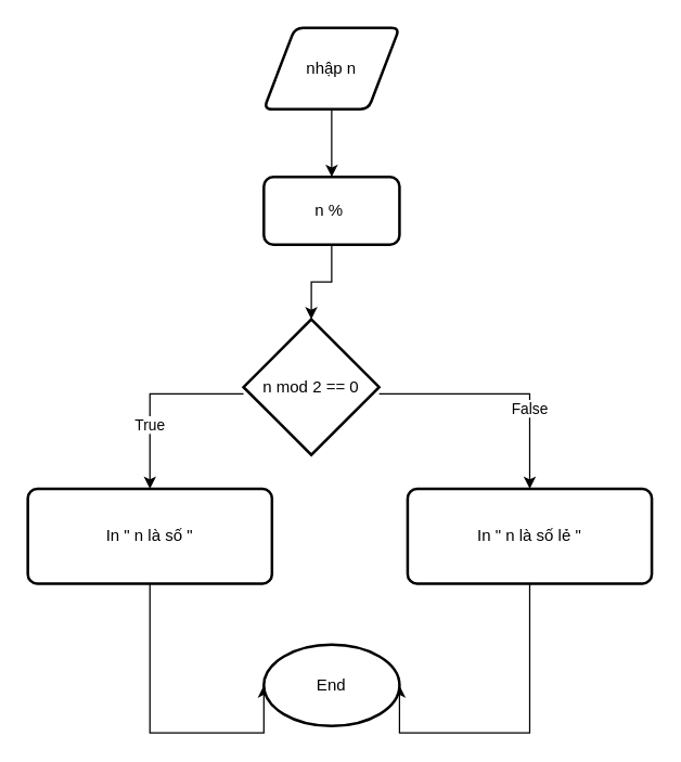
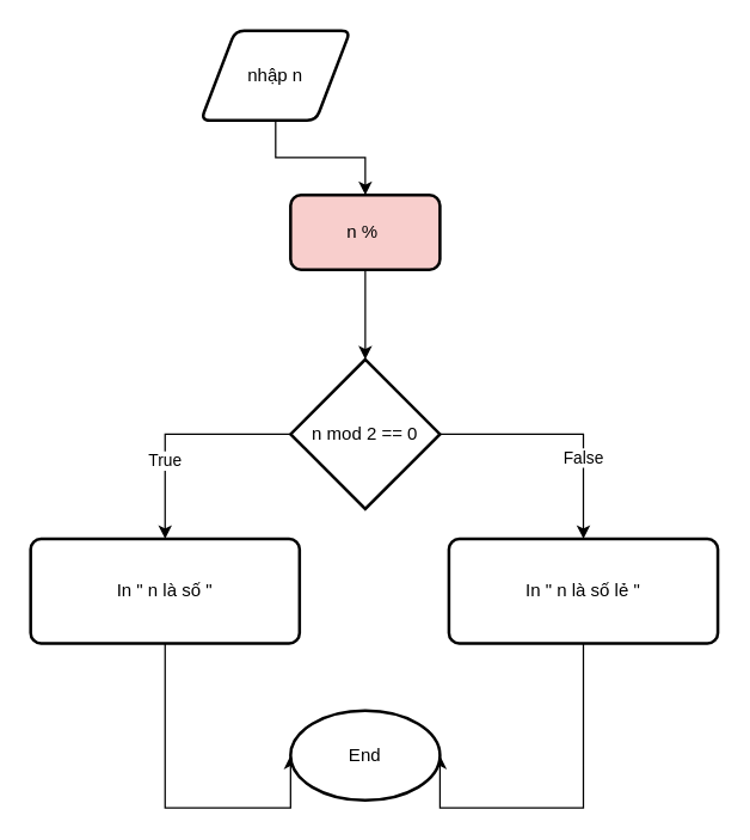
  <mxCell id="0" />
  <mxCell id="1" parent="0" />
  <mxCell id="2" style="edgeStyle=orthogonalEdgeStyle;rounded=0;orthogonalLoop=1;jettySize=auto;html=1;entryX=0.5;entryY=0;entryDx=0;entryDy=0;" parent="1" source="3" target="5" edge="1"><mxGeometry relative="1" as="geometry" /></mxCell>
- <mxCell id="3" value="nhập n" style="shape=parallelogram;html=1;strokeWidth=2;perimeter=parallelogramPerimeter;whiteSpace=wrap;rounded=1;arcSize=12;size=0.23;" parent="1" vertex="1"><mxGeometry x="194" y="20" width="100" height="60" as="geometry" /></mxCell>
+ <mxCell id="3" value="nhập n" style="shape=parallelogram;html=1;strokeWidth=2;perimeter=parallelogramPerimeter;whiteSpace=wrap;rounded=1;arcSize=12;size=0.23;" parent="1" vertex="1"><mxGeometry x="134" y="20" width="100" height="60" as="geometry" /></mxCell>
  <mxCell id="4" style="edgeStyle=orthogonalEdgeStyle;rounded=0;orthogonalLoop=1;jettySize=auto;html=1;" parent="1" source="5" target="10" edge="1"><mxGeometry relative="1" as="geometry" /></mxCell>
- <mxCell id="5" value="n %&amp;nbsp;" style="rounded=1;whiteSpace=wrap;html=1;absoluteArcSize=1;arcSize=14;strokeWidth=2;" parent="1" vertex="1"><mxGeometry x="194" y="130" width="100" height="50" as="geometry" /></mxCell>
+ <mxCell id="5" value="n %&amp;nbsp;" style="rounded=1;whiteSpace=wrap;html=1;absoluteArcSize=1;arcSize=14;strokeWidth=2;fillColor=#f8cecc;" parent="1" vertex="1"><mxGeometry x="194" y="130" width="100" height="50" as="geometry" /></mxCell>
  <mxCell id="6" style="edgeStyle=orthogonalEdgeStyle;rounded=0;orthogonalLoop=1;jettySize=auto;html=1;" parent="1" source="10" edge="1"><mxGeometry relative="1" as="geometry"><mxPoint x="390" y="360" as="targetPoint" /><Array as="points"><mxPoint x="390" y="290" /></Array></mxGeometry></mxCell>
  <mxCell id="7" value="False" style="edgeLabel;html=1;align=center;verticalAlign=middle;resizable=0;points=[];" parent="6" vertex="1" connectable="0"><mxGeometry x="0.337" y="-1" relative="1" as="geometry"><mxPoint as="offset" /></mxGeometry></mxCell>
  <mxCell id="8" style="edgeStyle=orthogonalEdgeStyle;rounded=0;orthogonalLoop=1;jettySize=auto;html=1;" parent="1" source="10" edge="1"><mxGeometry relative="1" as="geometry"><mxPoint x="110" y="360" as="targetPoint" /><Array as="points"><mxPoint x="110" y="290" /></Array></mxGeometry></mxCell>
  <mxCell id="9" value="True" style="edgeLabel;html=1;align=center;verticalAlign=middle;resizable=0;points=[];" parent="8" vertex="1" connectable="0"><mxGeometry x="0.312" y="-1" relative="1" as="geometry"><mxPoint as="offset" /></mxGeometry></mxCell>
- <mxCell id="10" value="n mod 2 == 0" style="strokeWidth=2;html=1;shape=mxgraph.flowchart.decision;whiteSpace=wrap;" parent="1" vertex="1"><mxGeometry x="179" y="235" width="100" height="100" as="geometry" /></mxCell>
+ <mxCell id="10" value="n mod 2 == 0" style="strokeWidth=2;html=1;shape=mxgraph.flowchart.decision;whiteSpace=wrap;" parent="1" vertex="1"><mxGeometry x="194" y="240" width="100" height="100" as="geometry" /></mxCell>
  <mxCell id="11" style="edgeStyle=orthogonalEdgeStyle;rounded=0;orthogonalLoop=1;jettySize=auto;html=1;entryX=0;entryY=0.5;entryDx=0;entryDy=0;entryPerimeter=0;" parent="1" source="12" target="15" edge="1"><mxGeometry relative="1" as="geometry"><mxPoint x="110" y="510" as="targetPoint" /><Array as="points"><mxPoint x="110" y="540" /></Array></mxGeometry></mxCell>
  <mxCell id="12" value="In &quot; n là số &quot;" style="rounded=1;whiteSpace=wrap;html=1;absoluteArcSize=1;arcSize=14;strokeWidth=2;" parent="1" vertex="1"><mxGeometry x="20" y="360" width="180" height="70" as="geometry" /></mxCell>
  <mxCell id="13" style="edgeStyle=orthogonalEdgeStyle;rounded=0;orthogonalLoop=1;jettySize=auto;html=1;entryX=1;entryY=0.5;entryDx=0;entryDy=0;entryPerimeter=0;" parent="1" source="14" target="15" edge="1"><mxGeometry relative="1" as="geometry"><mxPoint x="390" y="540" as="targetPoint" /><Array as="points"><mxPoint x="390" y="540" /></Array></mxGeometry></mxCell>
  <mxCell id="14" value="In &quot; n là số lẻ &quot;" style="rounded=1;whiteSpace=wrap;html=1;absoluteArcSize=1;arcSize=14;strokeWidth=2;" parent="1" vertex="1"><mxGeometry x="300" y="360" width="180" height="70" as="geometry" /></mxCell>
  <mxCell id="15" value="End" style="strokeWidth=2;html=1;shape=mxgraph.flowchart.start_1;whiteSpace=wrap;" parent="1" vertex="1"><mxGeometry x="194" y="475" width="100" height="60" as="geometry" /></mxCell>
